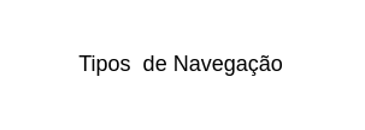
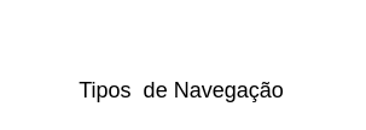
  <mxCell id="0" />
  <mxCell id="1" parent="0" />
- <mxCell id="2" value="Tipos&amp;nbsp; de Navegação" style="text;html=1;align=center;verticalAlign=middle;whiteSpace=wrap;rounded=0;" vertex="1" parent="1"><mxGeometry x="20" y="20" width="160" height="30" as="geometry" /></mxCell>
+ <mxCell id="2" value="Tipos&amp;nbsp; de Navegação" style="text;html=1;align=center;verticalAlign=middle;whiteSpace=wrap;rounded=0;" vertex="1" parent="1"><mxGeometry x="20" y="35" width="160" height="30" as="geometry" /></mxCell>
